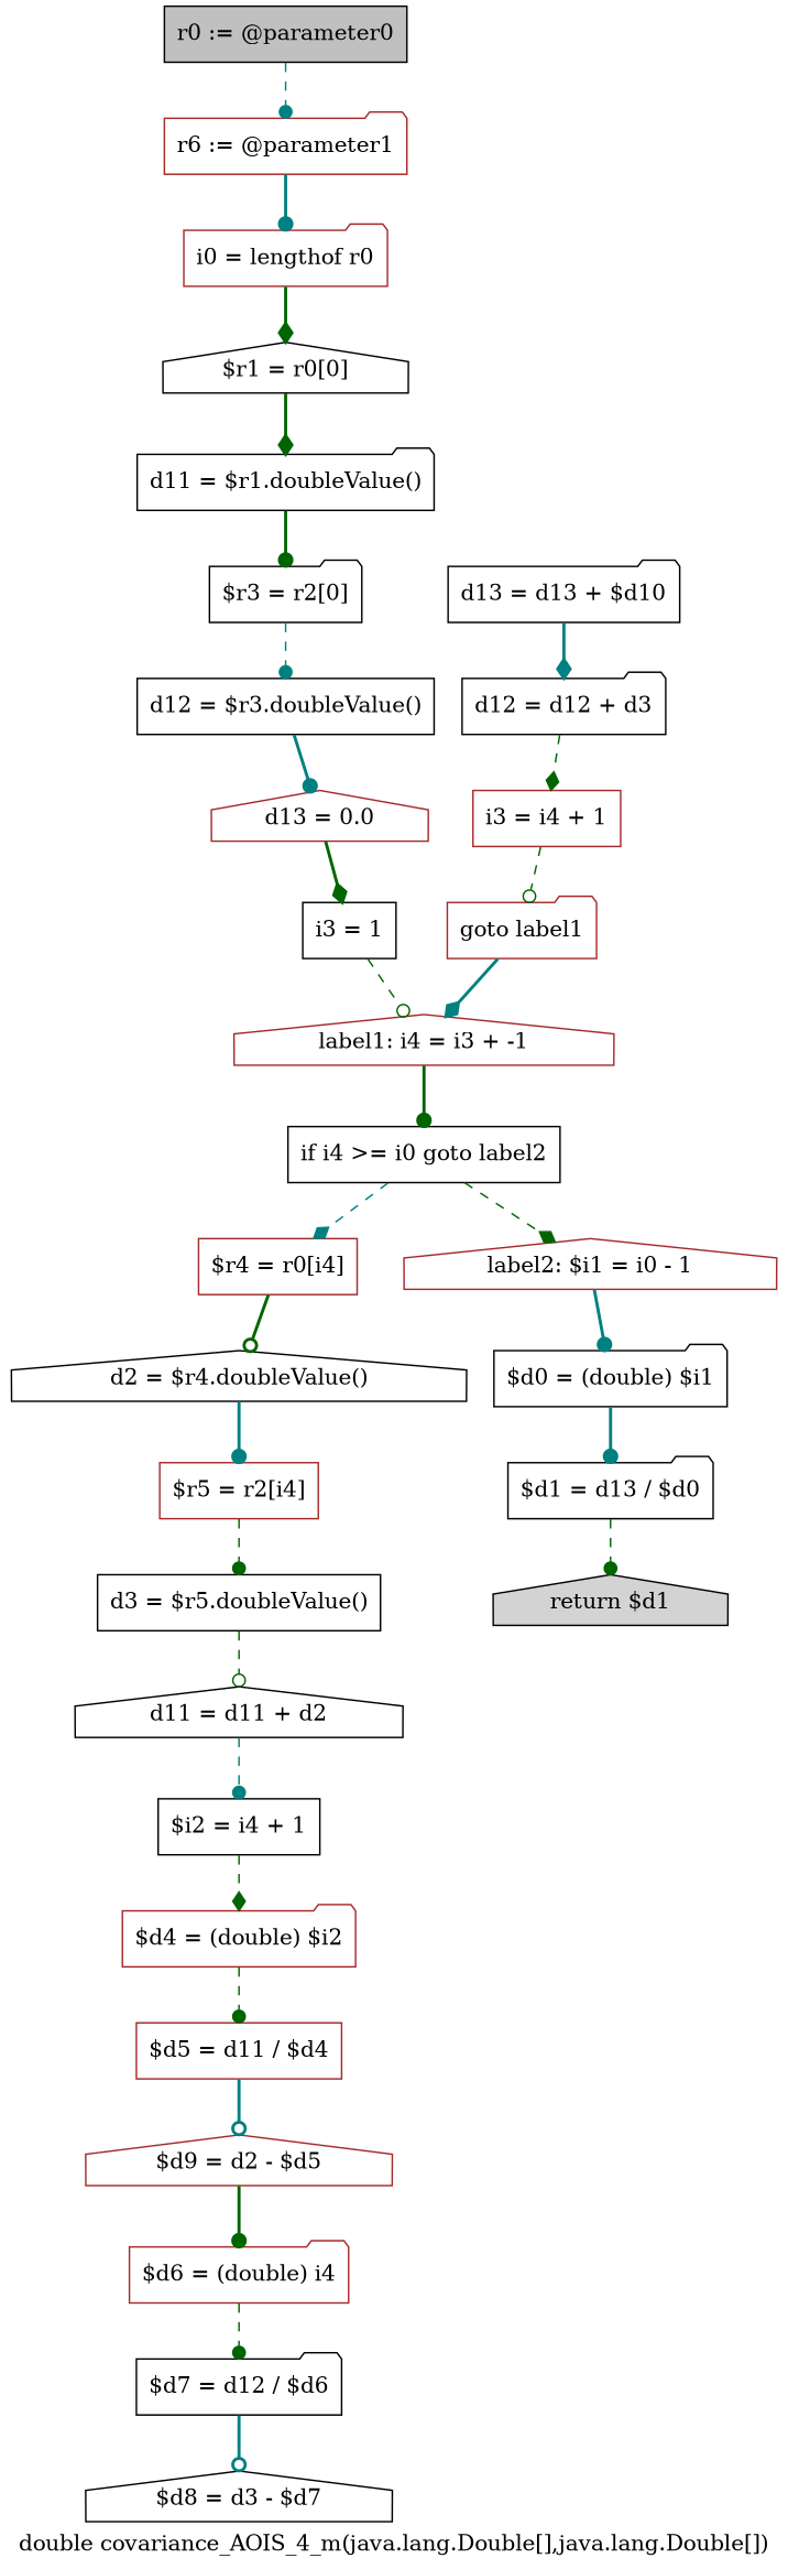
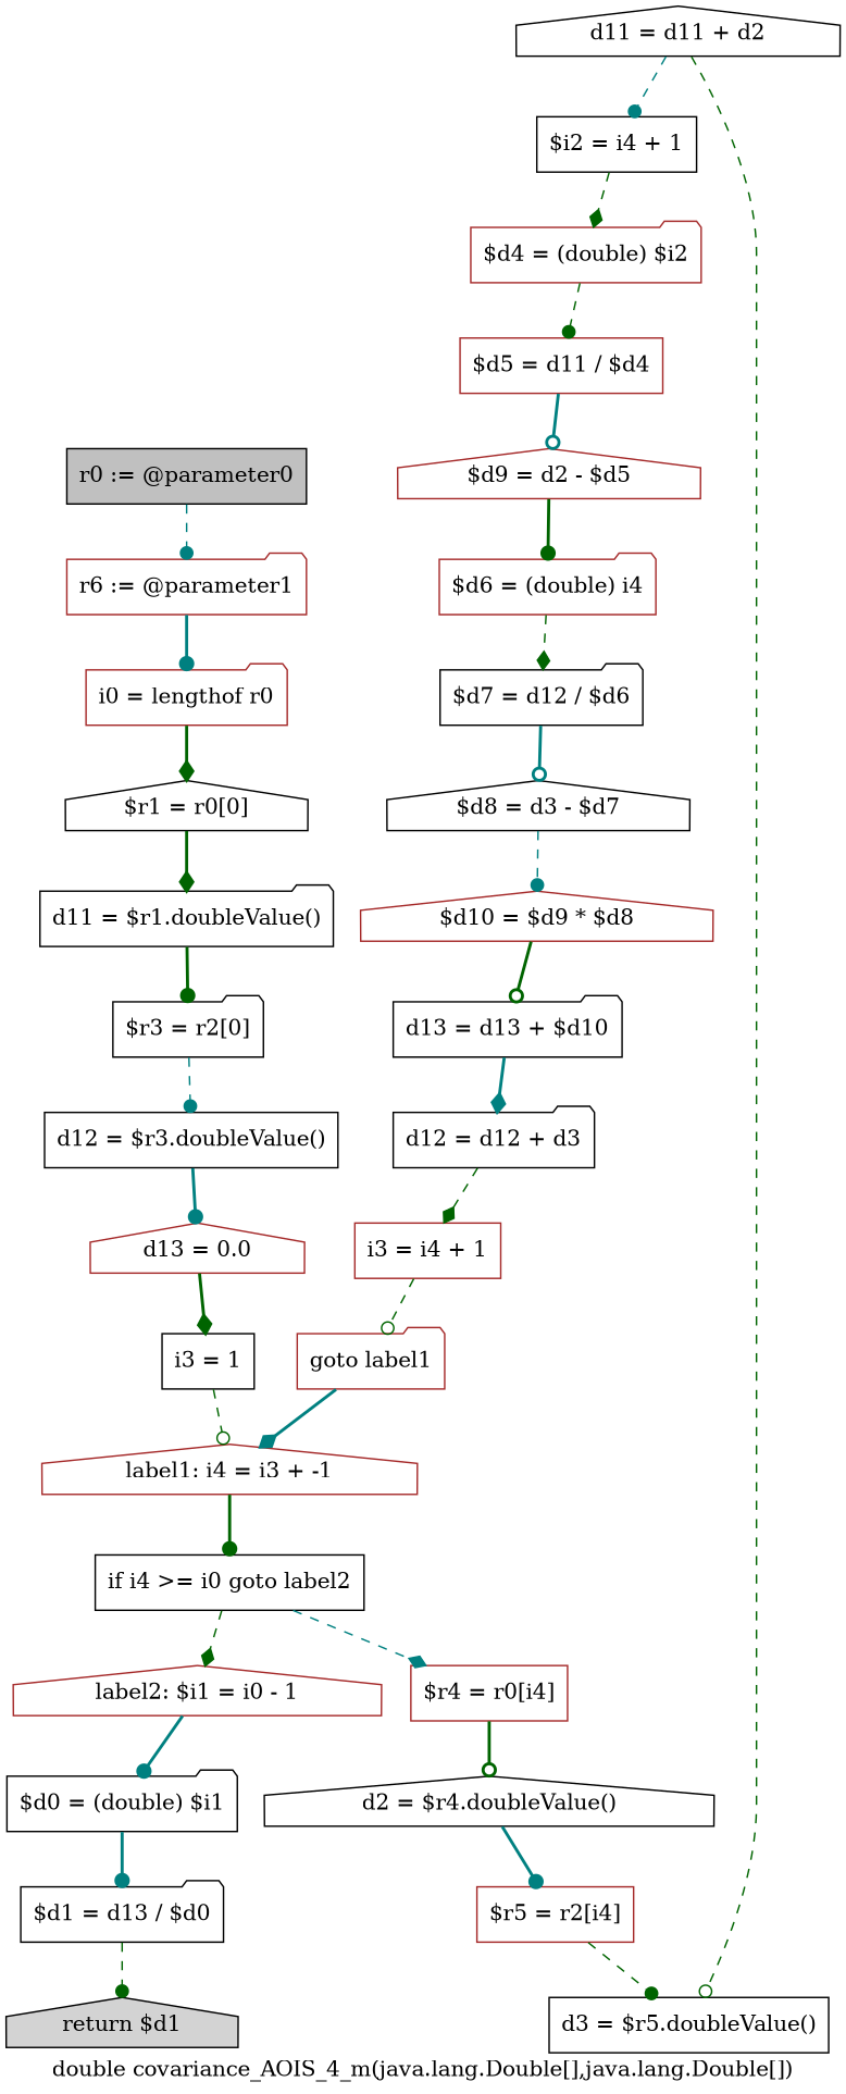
  digraph {
    label="double covariance_AOIS_4_m(java.lang.Double[],java.lang.Double[])"
    node [color=black shape=folder]
    edge [arrowhead=dot color=darkgreen style=bold]
    n1 [fillcolor=gray label="r0 := @parameter0" shape=box style=filled]
    n2 [color=brown label="r6 := @parameter1"]
    n3 [color=brown label="i0 = lengthof r0"]
    n4 [label="$r1 = r0[0]" shape=house]
    n5 [label="d11 = $r1.doubleValue()"]
    n6 [label="$r3 = r2[0]"]
    n7 [label="d12 = $r3.doubleValue()" shape=box]
    n8 [color=brown label="d13 = 0.0" shape=house]
    n9 [label="i3 = 1" shape=box]
    n10 [color=brown label="label1: i4 = i3 + -1" shape=house]
    n11 [label="if i4 >= i0 goto label2" shape=box]
    n12 [color=brown label="$r4 = r0[i4]" shape=box]
    n13 [color=brown label="label2: $i1 = i0 - 1" shape=house]
    n14 [label="d2 = $r4.doubleValue()" shape=house]
    n15 [label="$d0 = (double) $i1"]
    n16 [color=brown label="$r5 = r2[i4]" shape=box]
    n17 [label="$d1 = d13 / $d0"]
    n18 [label="d3 = $r5.doubleValue()" shape=box]
    n19 [label="d11 = d11 + d2" shape=house]
    n20 [label="$i2 = i4 + 1" shape=box]
    n21 [color=brown label="$d4 = (double) $i2"]
    n22 [color=brown label="$d5 = d11 / $d4" shape=box]
    n23 [color=brown label="$d9 = d2 - $d5" shape=house]
    n24 [color=brown label="$d6 = (double) i4"]
    n25 [label="$d7 = d12 / $d6"]
    n26 [label="$d8 = d3 - $d7" shape=house]
+   n27 [color=brown label="$d10 = $d9 * $d8" shape=house]
    n28 [label="d13 = d13 + $d10"]
    n29 [label="d12 = d12 + d3"]
    n30 [color=brown label="i3 = i4 + 1" shape=box]
    n31 [color=brown label="goto label1"]
    n32 [fillcolor=lightgray label="return $d1" shape=house style=filled]
    n1 -> n2 [color=teal style=dashed]
    n2 -> n3 [color=teal]
    n3 -> n4 [arrowhead=diamond]
    n4 -> n5 [arrowhead=diamond]
    n5 -> n6
    n6 -> n7 [color=teal style=dashed]
    n7 -> n8 [color=teal]
    n8 -> n9 [arrowhead=diamond]
    n9 -> n10 [arrowhead=odot style=dashed]
    n10 -> n11
    n11 -> n12 [arrowhead=diamond color=teal style=dashed]
    n11 -> n13 [arrowhead=diamond style=dashed]
    n12 -> n14 [arrowhead=odot]
    n13 -> n15 [color=teal]
    n14 -> n16 [color=teal]
    n15 -> n17 [color=teal]
    n16 -> n18 [style=dashed]
    n17 -> n32 [style=dashed]
-   n18 -> n19 [arrowhead=odot style=dashed]
+   n19 -> n18 [arrowhead=odot style=dashed]
    n19 -> n20 [color=teal style=dashed]
    n20 -> n21 [arrowhead=diamond style=dashed]
    n21 -> n22 [style=dashed]
    n22 -> n23 [arrowhead=odot color=teal]
    n23 -> n24
-   n24 -> n25 [style=dashed]
+   n24 -> n25 [arrowhead=diamond style=dashed]
    n25 -> n26 [arrowhead=odot color=teal]
+   n26 -> n27 [color=teal style=dashed]
+   n27 -> n28 [arrowhead=odot]
    n28 -> n29 [arrowhead=diamond color=teal]
    n29 -> n30 [arrowhead=diamond style=dashed]
    n30 -> n31 [arrowhead=odot style=dashed]
    n31 -> n10 [arrowhead=diamond color=teal]
  }
